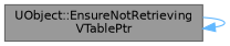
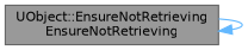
  digraph {
    rankdir=TB
-   n1 [color=gray40 fillcolor=grey60 fontcolor=black fontname=Helvetica fontsize=10 height=0.2 label="UObject::EnsureNotRetrieving\lVTablePtr" shape=box style=filled width=0.4]
+   n1 [color=gray40 fillcolor=grey60 fontcolor=black fontname=Helvetica fontsize=10 height=0.2 label="UObject::EnsureNotRetrieving\lEnsureNotRetrieving" shape=box style=filled width=0.4]
    n1 -> n1 [color=steelblue1 fontname=Helvetica fontsize=10 labelfontname=Helvetica labelfontsize=10 style=solid]
  }
